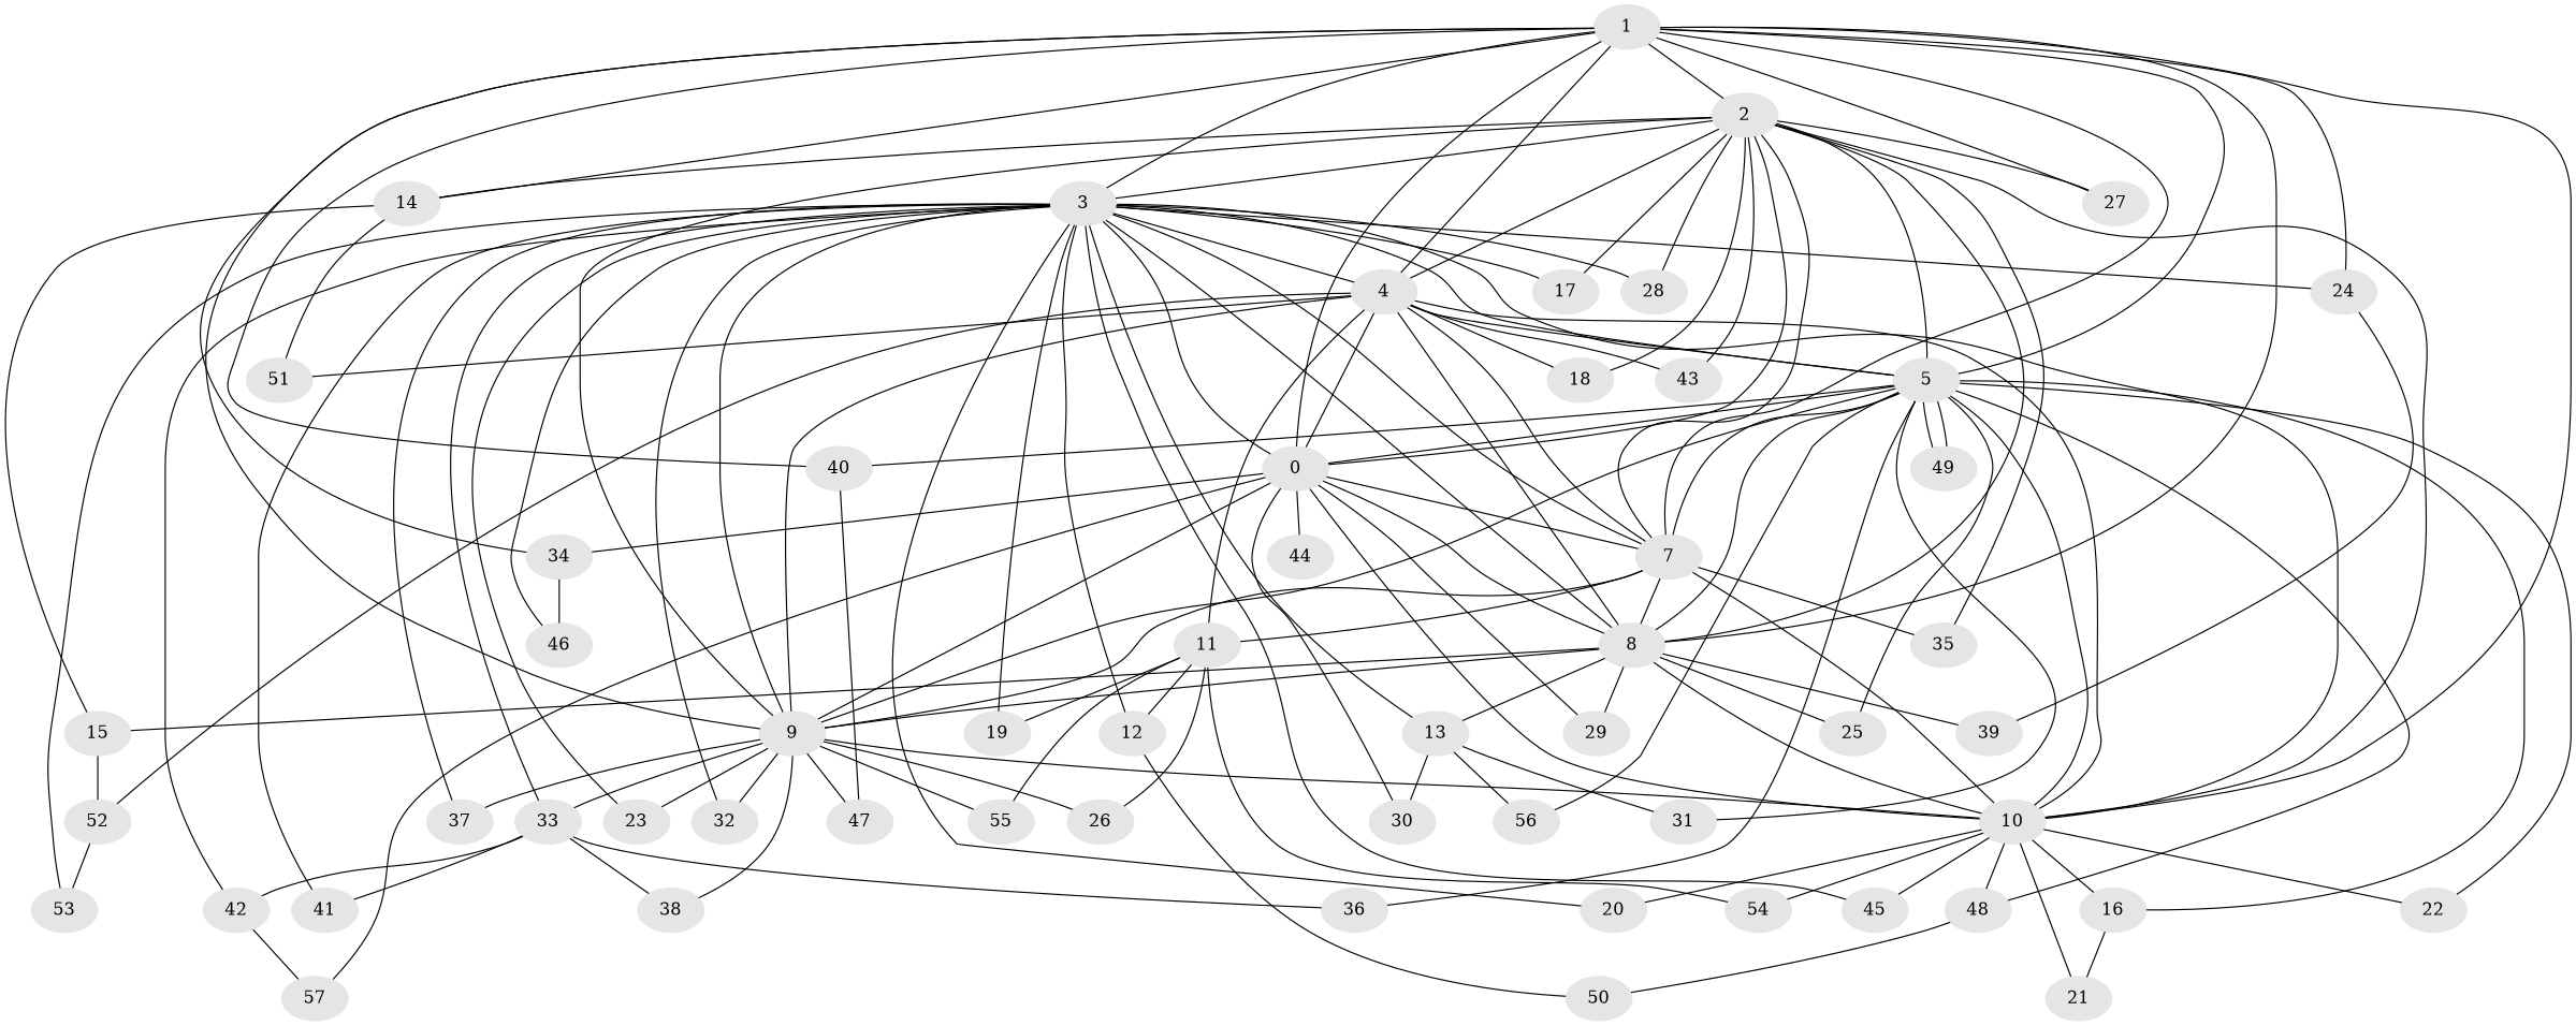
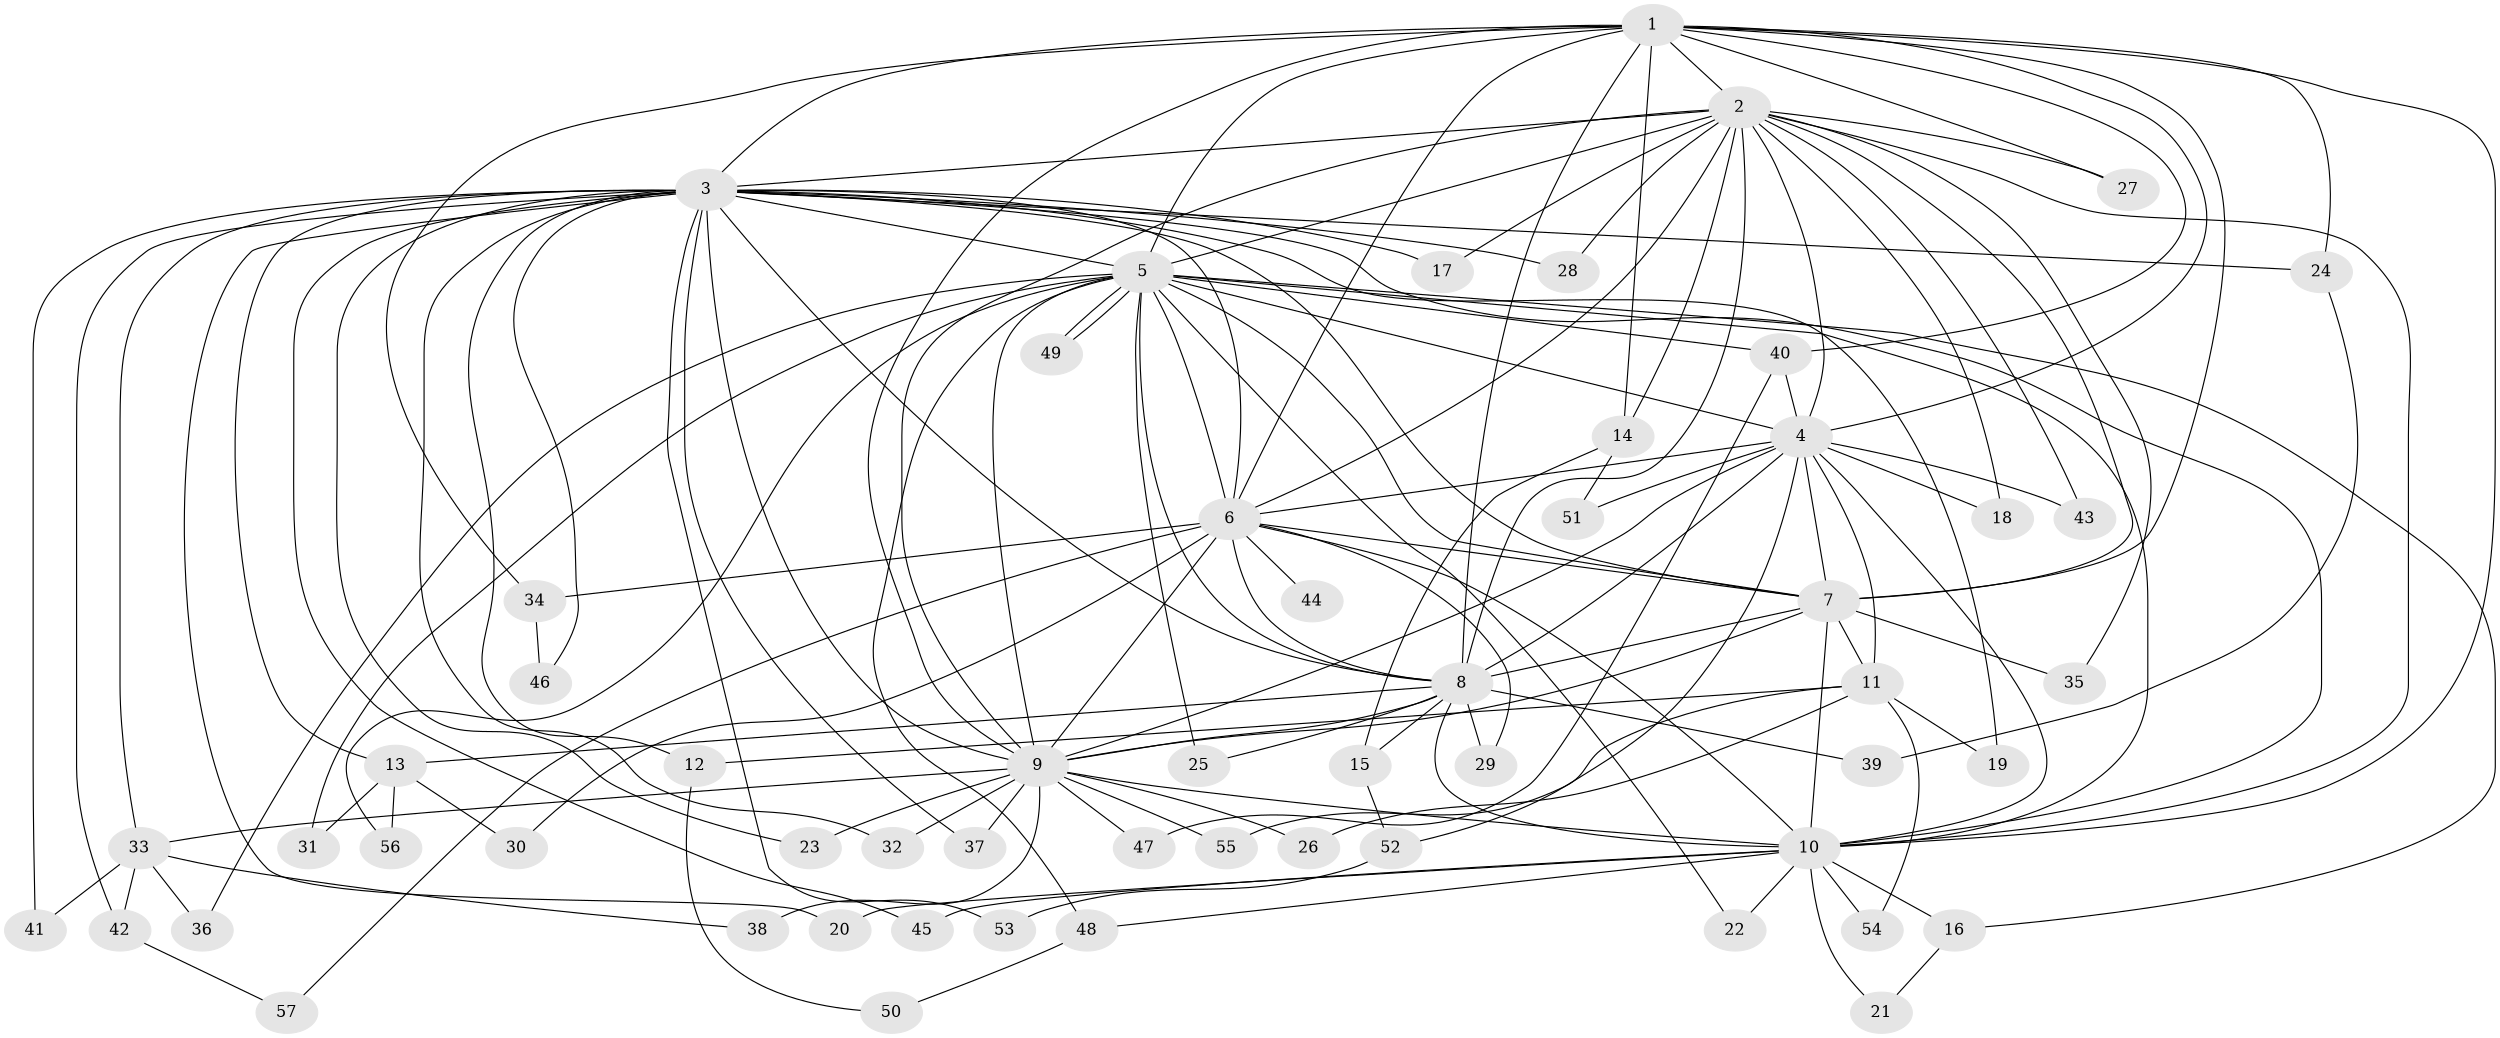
  graph {
    node [color=gray90 style=filled]
    1
    2
    3
    4
    5
-   6 [label=0]
+   6
    7
    8
    9
    10
    14
    24
    27
    34
    40
    17
    18
    28
    35
    43
    12
    13
    19
    20
    23
    32
    33
    37
    41
    42
    45
    46
    53
    11
    51
    52
    16
    22
    25
    31
    36
    48
    49
    56
    29
    30
    44
    57
    15
    39
    26
    38
    47
    55
    21
    54
    50
    1 -- 2
    1 -- 3
    1 -- 4
    1 -- 5
    1 -- 6
    1 -- 7
    1 -- 8
    1 -- 9
    1 -- 10
    1 -- 14
    1 -- 24
    1 -- 27
    1 -- 34
    1 -- 40
    2 -- 3
    2 -- 4
    2 -- 5
    2 -- 6
    2 -- 7
    2 -- 8
    2 -- 9
    2 -- 10
    2 -- 14
    2 -- 27
    2 -- 17
    2 -- 18
    2 -- 28
    2 -- 35
    2 -- 43
-   3 -- 4
+   40 -- 4
    3 -- 5
    3 -- 6
    3 -- 7
    3 -- 8
    3 -- 9
    3 -- 10
    3 -- 24
    3 -- 17
    3 -- 28
    3 -- 12
    3 -- 13
    3 -- 19
    3 -- 20
    3 -- 23
    3 -- 32
    3 -- 33
    3 -- 37
    3 -- 41
    3 -- 42
    3 -- 45
    3 -- 46
    3 -- 53
    4 -- 5
    4 -- 6
    4 -- 7
    4 -- 8
    4 -- 9
    4 -- 10
    4 -- 18
    4 -- 43
    4 -- 11
    4 -- 51
    4 -- 52
    5 -- 6
    5 -- 7
    5 -- 8
    5 -- 9
    5 -- 10
    5 -- 40
    5 -- 16
    5 -- 22
    5 -- 25
    5 -- 31
    5 -- 36
    5 -- 48
    5 -- 49
    5 -- 49
    5 -- 56
    6 -- 7
    6 -- 8
    6 -- 9
    6 -- 10
    6 -- 34
    6 -- 29
    6 -- 30
    6 -- 44
    6 -- 57
    7 -- 8
    7 -- 9
    7 -- 10
    7 -- 35
    7 -- 11
    8 -- 9
    8 -- 10
    8 -- 13
    8 -- 25
    8 -- 29
    8 -- 15
    8 -- 39
    9 -- 10
    9 -- 23
    9 -- 32
    9 -- 33
    9 -- 37
    9 -- 26
    9 -- 38
    9 -- 47
    9 -- 55
    10 -- 20
    10 -- 45
    10 -- 16
    10 -- 22
    10 -- 48
    10 -- 21
    10 -- 54
    14 -- 51
    14 -- 15
    24 -- 39
    34 -- 46
    40 -- 47
    12 -- 50
    13 -- 31
    13 -- 56
    13 -- 30
    33 -- 41
    33 -- 42
    33 -- 36
    33 -- 38
    42 -- 57
    11 -- 12
    11 -- 19
    11 -- 26
    11 -- 55
    11 -- 54
    52 -- 53
    16 -- 21
    48 -- 50
    15 -- 52
  }
